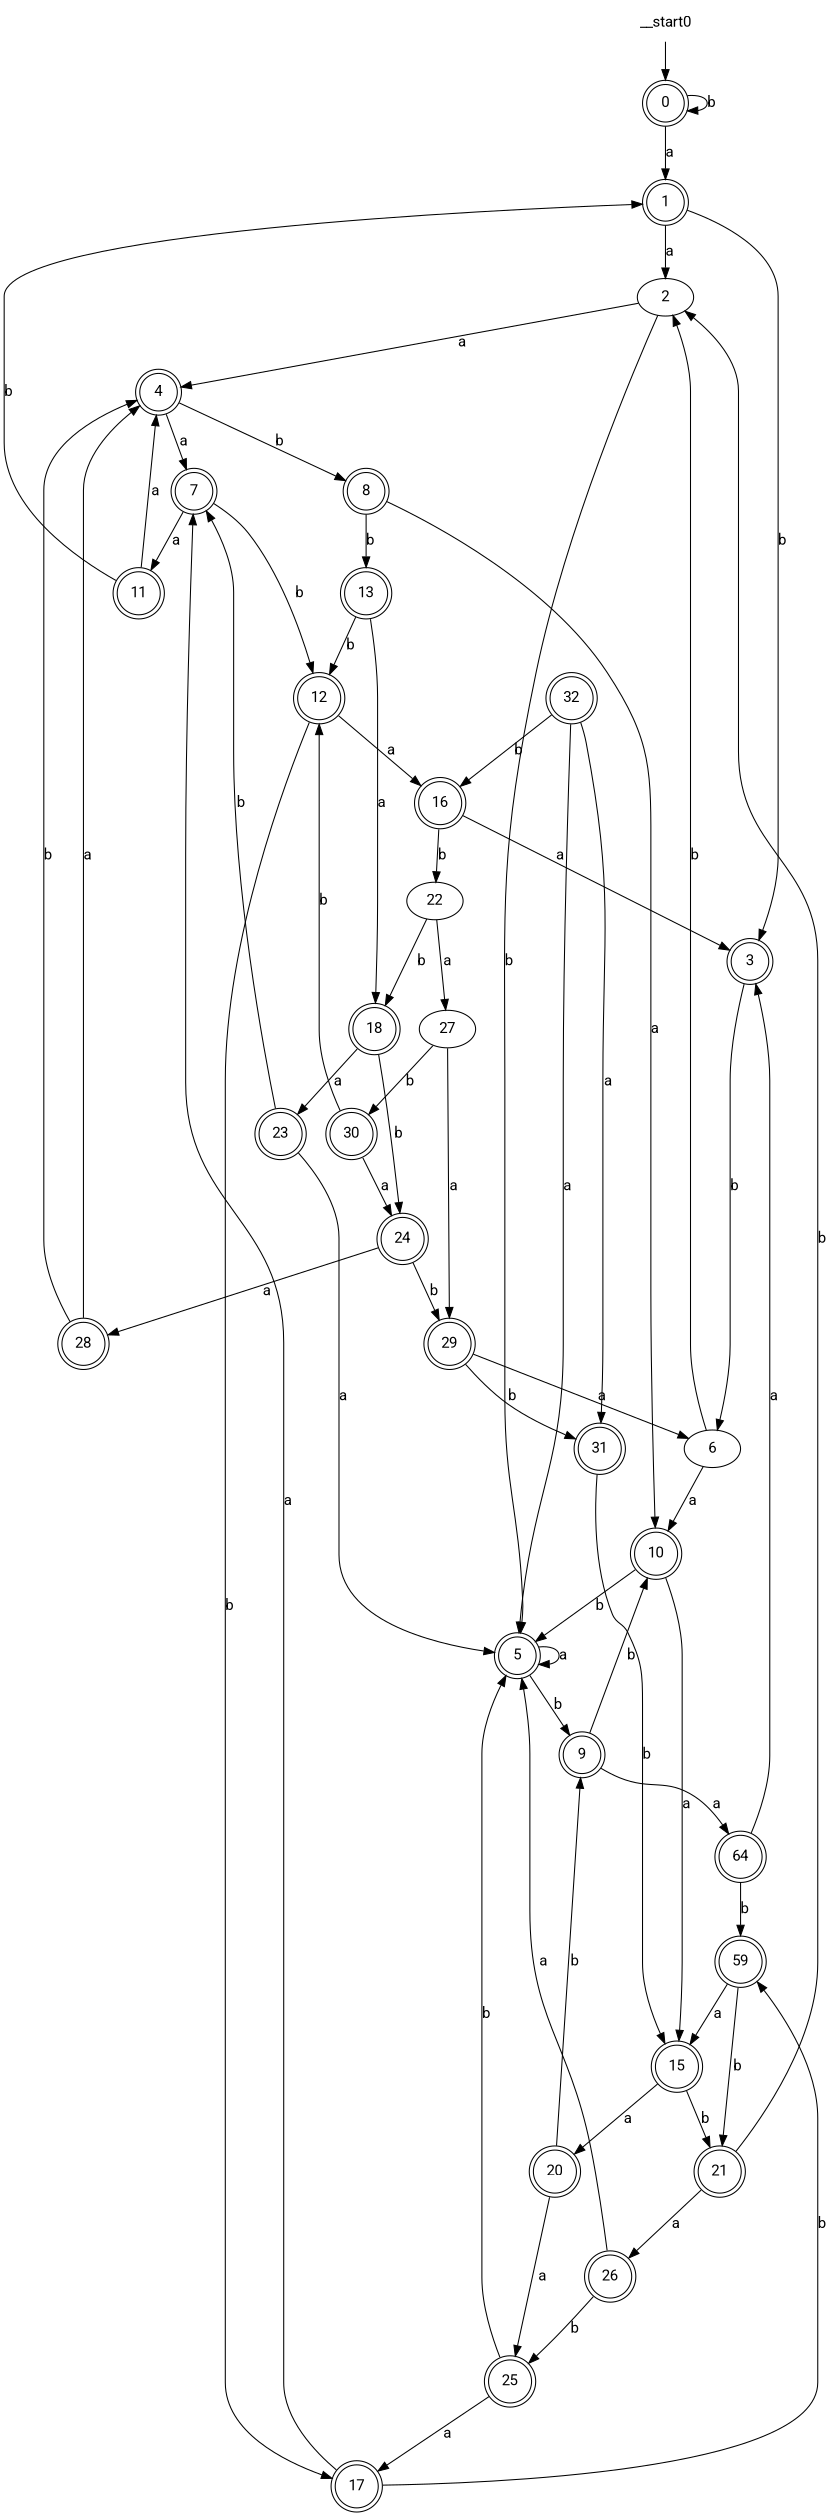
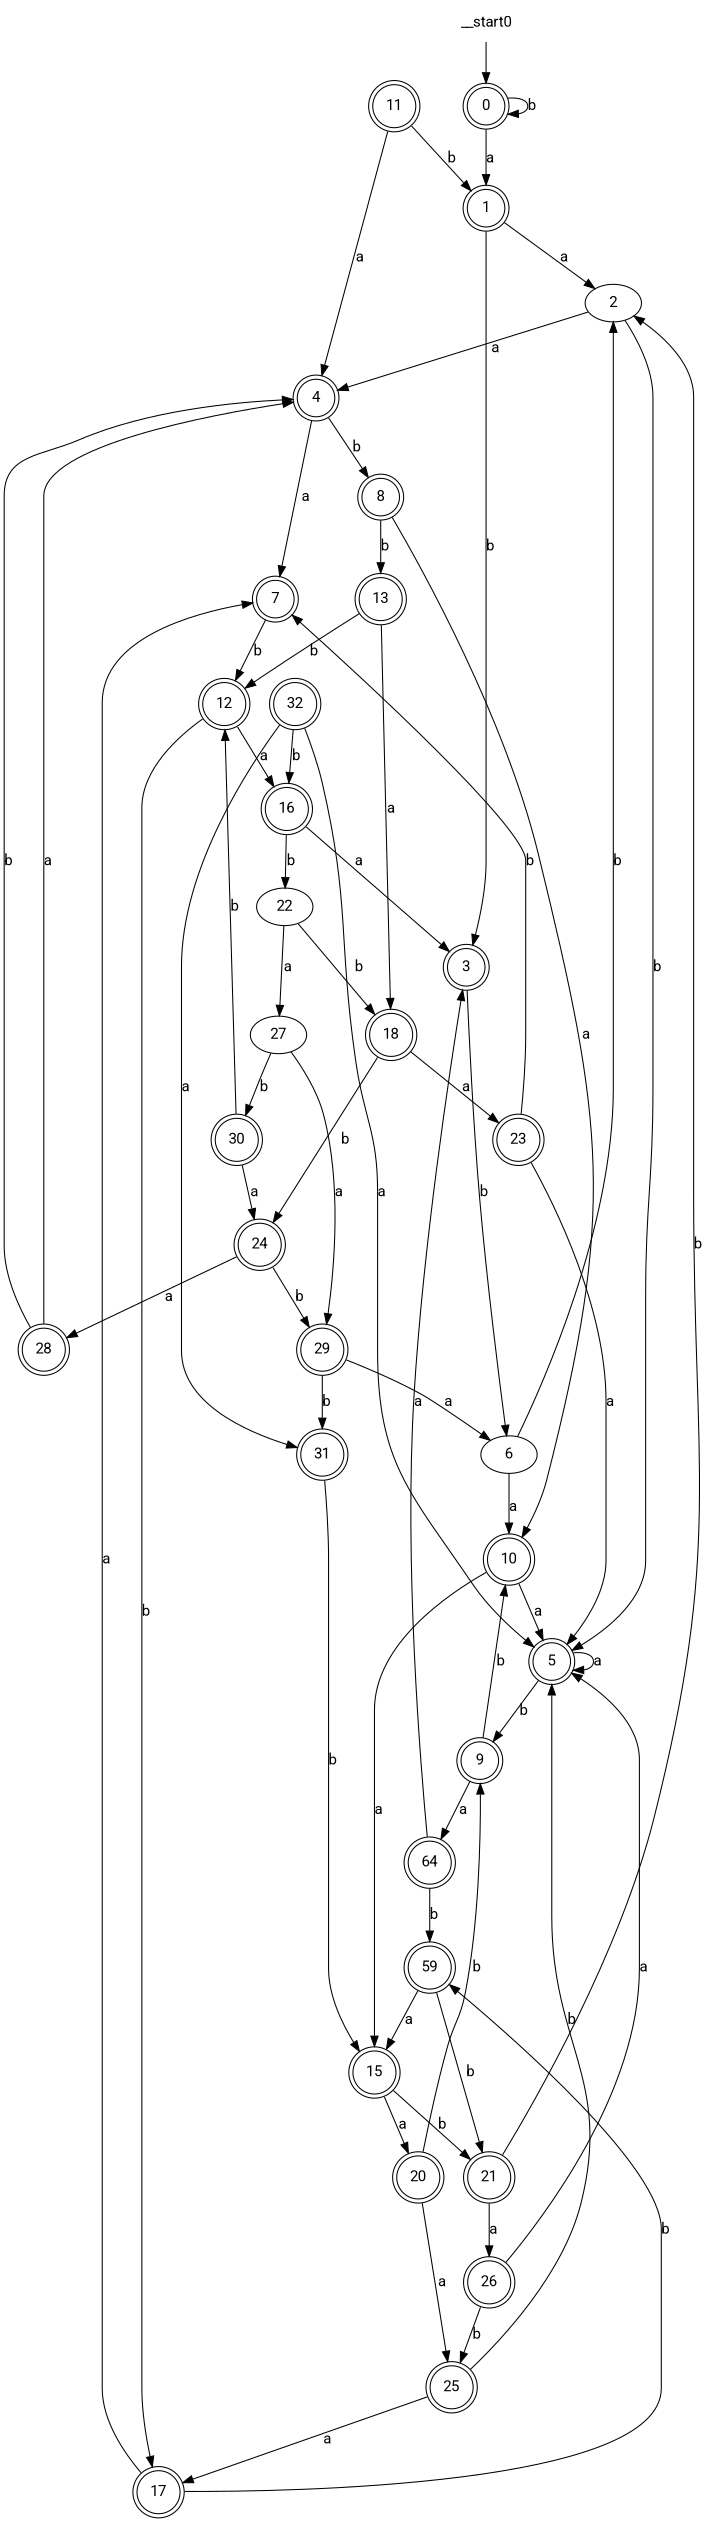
  digraph {
    fontname=Roboto
    node [fontname=Roboto shape=doublecircle]
    edge [fontname=Roboto]
    __start0 [shape=none]
    0
    1
    2 [shape=""]
    3
    4
    5
    6 [shape=""]
    7
    8
    9
    10
    11
    12
    13
    n16 [label=64]
    15
    16
    17
    18
    n21 [label=59]
    20
    21
    22 [shape=""]
    23
    24
    25
    26
    27 [shape=""]
    28
    29
    30
    31
    32
    __start0 -> 0
    0 -> 0 [label=b]
    0 -> 1 [label=a]
    1 -> 2 [label=a]
    1 -> 3 [label=b]
    2 -> 4 [label=a]
    2 -> 5 [label=b]
    3 -> 6 [label=b]
    4 -> 7 [label=a]
    4 -> 8 [label=b]
    5 -> 5 [label=a]
    5 -> 9 [label=b]
    6 -> 2 [label=b]
    6 -> 10 [label=a]
-   7 -> 11 [label=a]
    7 -> 12 [label=b]
    8 -> 10 [label=a]
    8 -> 13 [label=b]
    9 -> 10 [label=b]
    9 -> n16 [label=a]
-   10 -> 5 [label=b]
+   10 -> 5 [label=a]
    10 -> 15 [label=a]
    11 -> 1 [label=b]
    11 -> 4 [label=a]
    12 -> 16 [label=a]
    12 -> 17 [label=b]
    13 -> 12 [label=b]
    13 -> 18 [label=a]
    n16 -> 3 [label=a]
    n16 -> n21 [label=b]
    15 -> 20 [label=a]
    15 -> 21 [label=b]
    16 -> 3 [label=a]
    16 -> 22 [label=b]
    17 -> 7 [label=a]
    17 -> n21 [label=b]
    18 -> 23 [label=a]
    18 -> 24 [label=b]
    n21 -> 15 [label=a]
    n21 -> 21 [label=b]
    20 -> 9 [label=b]
    20 -> 25 [label=a]
    21 -> 2 [label=b]
    21 -> 26 [label=a]
    22 -> 18 [label=b]
    22 -> 27 [label=a]
    23 -> 5 [label=a]
    23 -> 7 [label=b]
    24 -> 28 [label=a]
    24 -> 29 [label=b]
    25 -> 5 [label=b]
    25 -> 17 [label=a]
    26 -> 5 [label=a]
    26 -> 25 [label=b]
    27 -> 29 [label=a]
    27 -> 30 [label=b]
    28 -> 4 [label=a]
    28 -> 4 [label=b]
    29 -> 6 [label=a]
    29 -> 31 [label=b]
    30 -> 12 [label=b]
    30 -> 24 [label=a]
    31 -> 15 [label=b]
    32 -> 5 [label=a]
    32 -> 16 [label=b]
    32 -> 31 [label=a]
  }
